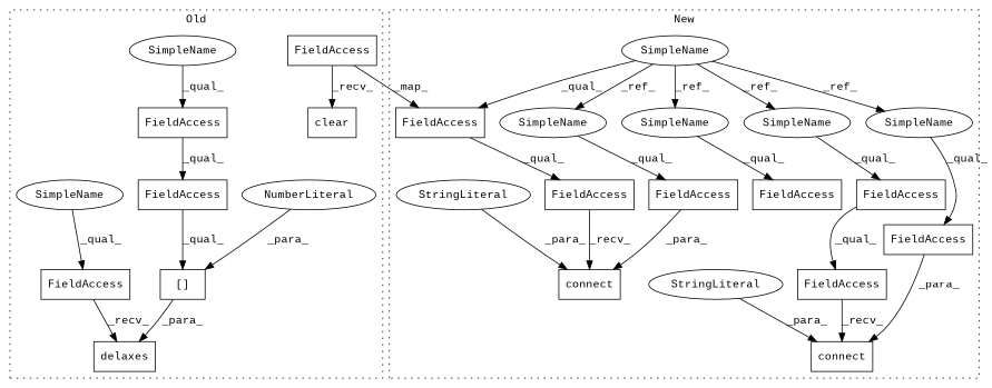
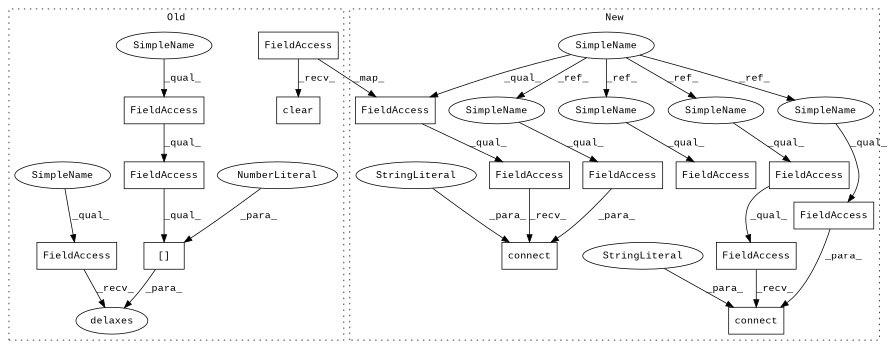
  digraph {
    fontname="Liberation Mono"
    node [a=22 l=4 s=23205 shape=box fontname="Liberation Mono"]
    edge [fontname="Liberation Mono"]
    n1 [a=2 l="17,1" label="[]" s="23205,23223"]
    n2 [l=16 label=FieldAccess]
    n3 [l=11 label=FieldAccess]
    n4 [a=34 l=1 label=NumberLiteral s=23222 shape=ellipse]
    n5 [l=11 label=FieldAccess s=23185]
-   n6 [a=32 l="8,1" label=delaxes s="23197,23224"]
+   n6 [a=32 l="8,1" label=delaxes s="23197,23224" shape=ellipse]
    n7 [l=9 label=FieldAccess s=22771]
    n8 [a=32 l=7 label=clear s=22781]
    n9 [a=42 label=SimpleName shape=ellipse]
    n10 [a=42 label=SimpleName s=23185 shape=ellipse]
    n11 [a=32 l="8,1" label=connect s="32148,32182"]
    n12 [l=19 label=FieldAccess s=32128]
    n13 [l=11 label=FieldAccess s=32171]
    n14 [l=9 label=FieldAccess s=32128]
    n15 [a=42 label=SimpleName s=30975 shape=ellipse]
    n16 [l=15 label=FieldAccess s=31987]
    n17 [l=11 label=FieldAccess s=32234]
    n18 [a=45 l=14 label=StringLiteral s=32156 shape=ellipse]
    n19 [a=32 l="8,1" label=connect s="32211,32245"]
    n20 [l=19 label=FieldAccess s=32191]
    n21 [a=45 l=14 label=StringLiteral s=32219 shape=ellipse]
    n22 [l=9 label=FieldAccess s=32191]
    n23 [a=42 label=SimpleName s=32128 shape=ellipse]
    n24 [a=42 label=SimpleName s=31987 shape=ellipse]
    n25 [a=42 label=SimpleName s=32171 shape=ellipse]
    n26 [a=42 label=SimpleName s=32234 shape=ellipse]
    subgraph cluster_1 {
      label=Old
      style=dotted
      n1
      n2
      n3
      n4
      n5
      n6
      n7
      n8
      n9
      n10
    }
    subgraph cluster_2 {
      label=New
      style=dotted
      n11
      n12
      n13
      n14
      n15
      n16
      n17
      n18
      n19
      n20
      n21
      n22
      n23
      n24
      n25
      n26
    }
    n1 -> n6 [label=_para_]
    n2 -> n1 [label=_qual_]
    n3 -> n2 [label=_qual_]
    n4 -> n1 [label=_para_]
    n5 -> n6 [label=_recv_]
    n7 -> n8 [label=_recv_]
    n7 -> n22 [label=_map_]
    n9 -> n3 [label=_qual_]
    n10 -> n5 [label=_qual_]
    n12 -> n11 [label=_recv_]
    n13 -> n11 [label=_para_]
    n14 -> n12 [label=_qual_]
    n15 -> n22 [label=_qual_]
    n15 -> n23 [label=_ref_]
    n15 -> n24 [label=_ref_]
    n15 -> n25 [label=_ref_]
    n15 -> n26 [label=_ref_]
    n17 -> n19 [label=_para_]
    n18 -> n11 [label=_para_]
    n20 -> n19 [label=_recv_]
    n21 -> n19 [label=_para_]
    n22 -> n20 [label=_qual_]
    n23 -> n14 [label=_qual_]
    n24 -> n16 [label=_qual_]
    n25 -> n13 [label=_qual_]
    n26 -> n17 [label=_qual_]
  }
